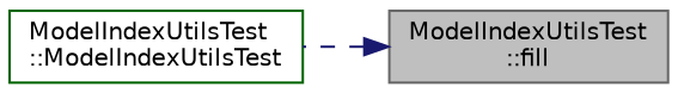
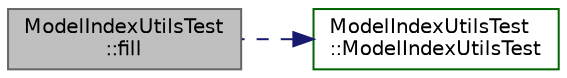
  digraph {
    rankdir=RL
    node [fontname=Helvetica fontsize=10 shape=record style=filled]
    n1 [color=gray40 fillcolor=grey75 fontcolor=black height=0.2 label="ModelIndexUtilsTest\l::fill" width=0.4]
    n2 [color=darkgreen fillcolor=white height=0.2 label="ModelIndexUtilsTest\l::ModelIndexUtilsTest" width=0.4]
-   n1 -> n2 [color=midnightblue dir=back fontname=Helvetica fontsize=10 labelfontname=Helvetica labelfontsize=10 style=dashed]
+   n2 -> n1 [color=midnightblue dir=back fontname=Helvetica fontsize=10 labelfontname=Helvetica labelfontsize=10 style=dashed]
  }
